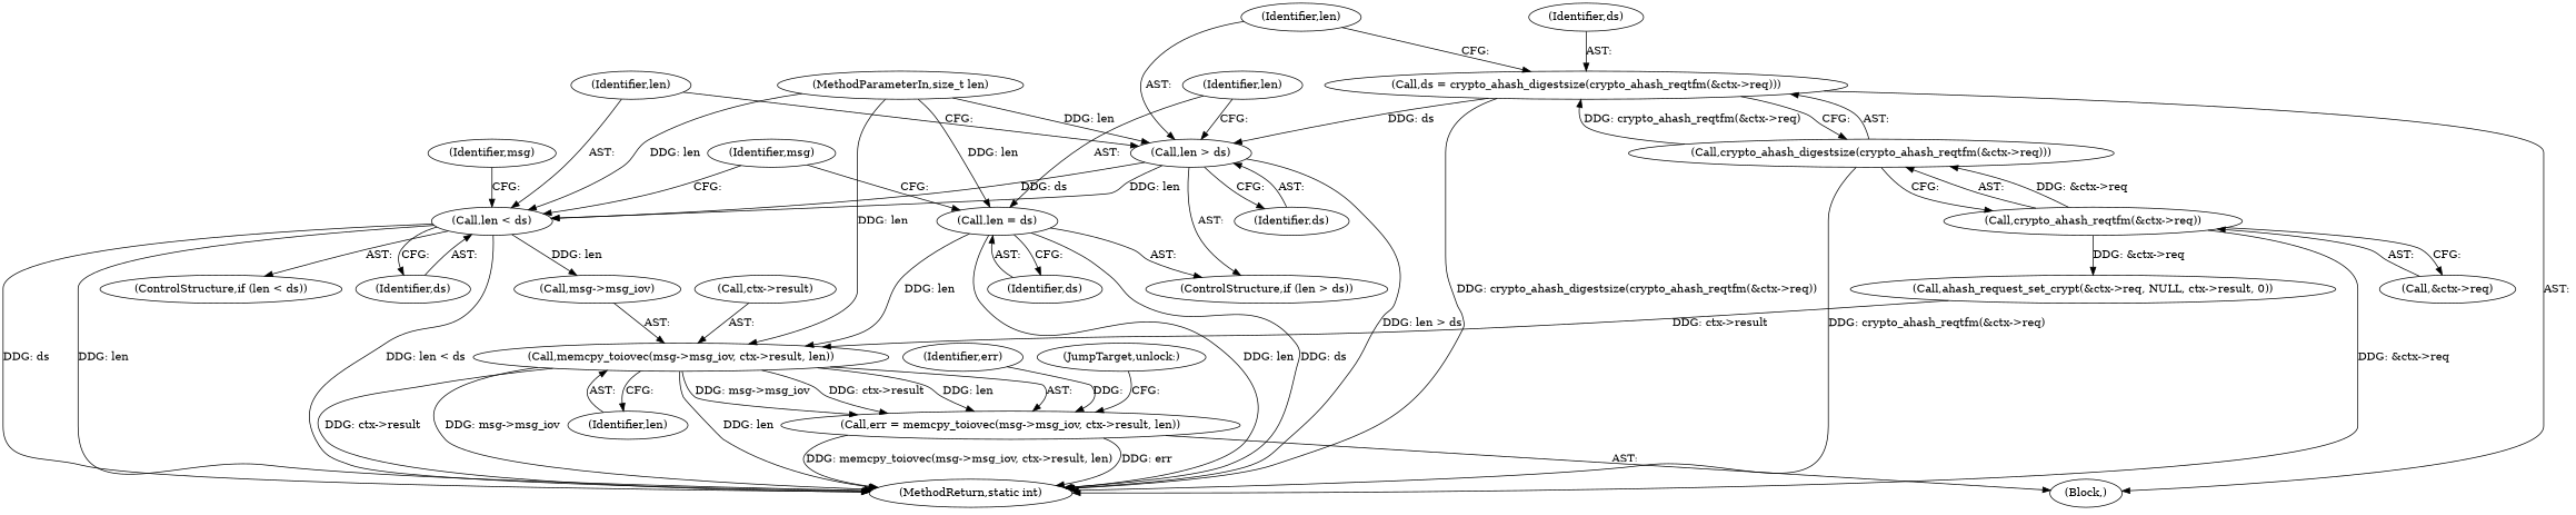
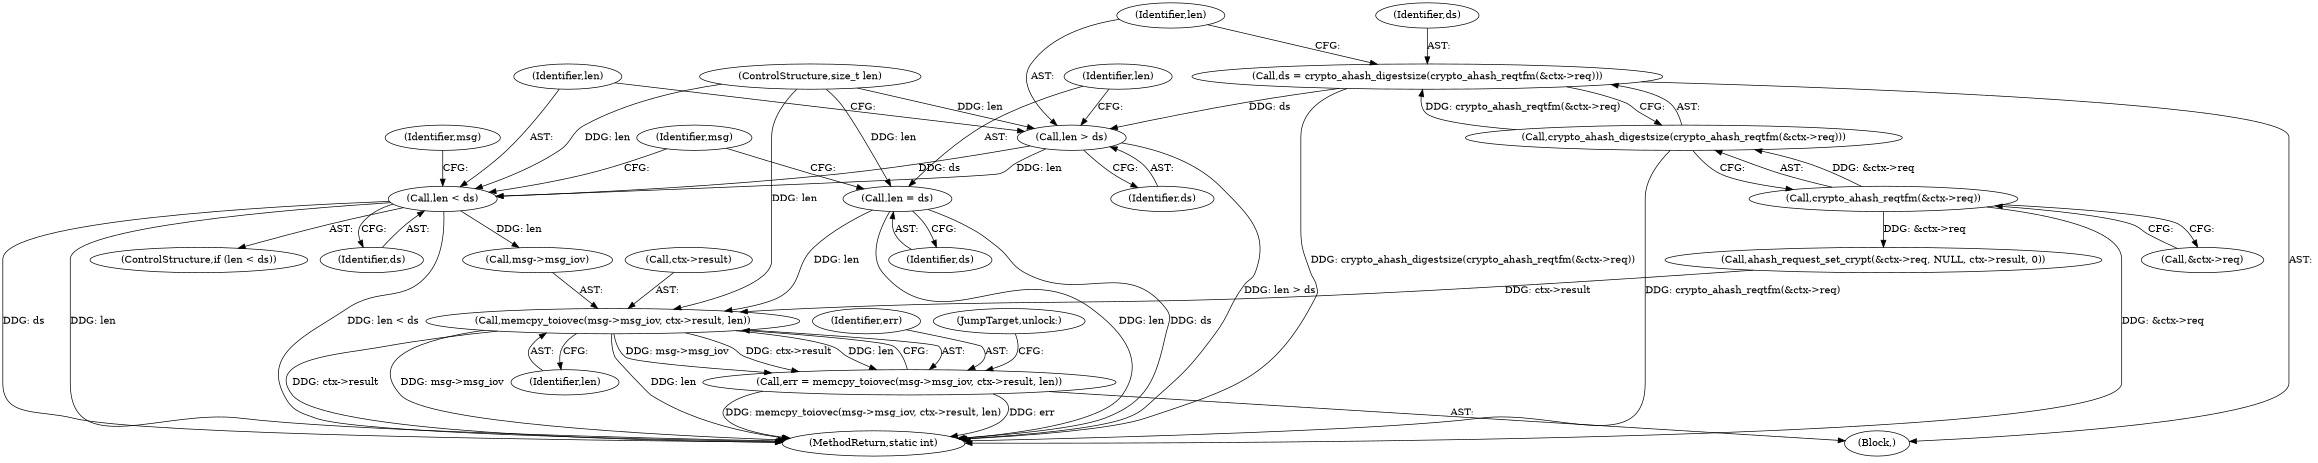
  digraph {
    n1 [label="(Call,ds = crypto_ahash_digestsize(crypto_ahash_reqtfm(&ctx->req)))"]
    n2 [label="(Call,crypto_ahash_digestsize(crypto_ahash_reqtfm(&ctx->req)))"]
    n3 [label="(Call,len > ds)"]
    n4 [label="(Block,)"]
    n5 [label="(MethodReturn,static int)"]
    n6 [label="(Call,crypto_ahash_reqtfm(&ctx->req))"]
    n7 [label="(Call,len < ds)"]
    n8 [label="(Identifier,ds)"]
-   n9 [label="(ControlStructure,if (len > ds))"]
    n10 [label="(Call,&ctx->req)"]
    n11 [label="(Call,ahash_request_set_crypt(&ctx->req, NULL, ctx->result, 0))"]
    n12 [label="(Call,memcpy_toiovec(msg->msg_iov, ctx->result, len))"]
    n13 [label="(Call,len = ds)"]
    n14 [label="(Identifier,ds)"]
    n15 [label="(Identifier,ds)"]
    n16 [label="(ControlStructure,if (len < ds))"]
    n17 [label="(Call,msg->msg_iov)"]
    n18 [label="(Call,err = memcpy_toiovec(msg->msg_iov, ctx->result, len))"]
    n19 [label="(Identifier,len)"]
    n20 [label="(Identifier,ds)"]
    n21 [label="(Identifier,msg)"]
    n22 [label="(Identifier,err)"]
    n23 [label="(Identifier,len)"]
    n24 [label="(Identifier,len)"]
-   n25 [label="(MethodParameterIn,size_t len)"]
+   n25 [label="(ControlStructure,size_t len)"]
    n26 [label="(Identifier,msg)"]
    n27 [label="(Call,ctx->result)"]
    n28 [label="(JumpTarget,unlock:)"]
    n29 [label="(Identifier,len)"]
    n1 -> n2 [label="CFG: "]
    n1 -> n3 [label="DDG: ds"]
    n1 -> n4 [label="AST: "]
    n1 -> n5 [label="DDG: crypto_ahash_digestsize(crypto_ahash_reqtfm(&ctx->req))"]
    n2 -> n1 [label="AST: "]
    n2 -> n1 [label="DDG: crypto_ahash_reqtfm(&ctx->req)"]
    n2 -> n5 [label="DDG: crypto_ahash_reqtfm(&ctx->req)"]
    n2 -> n6 [label="CFG: "]
    n3 -> n5 [label="DDG: len > ds"]
    n3 -> n7 [label="DDG: len"]
    n3 -> n7 [label="DDG: ds"]
    n3 -> n8 [label="CFG: "]
-   n3 -> n9 [label="AST: "]
    n6 -> n2 [label="AST: "]
    n6 -> n2 [label="DDG: &ctx->req"]
    n6 -> n5 [label="DDG: &ctx->req"]
    n6 -> n10 [label="CFG: "]
    n6 -> n11 [label="DDG: &ctx->req"]
    n7 -> n5 [label="DDG: len"]
    n7 -> n5 [label="DDG: len < ds"]
    n7 -> n5 [label="DDG: ds"]
    n7 -> n15 [label="CFG: "]
    n7 -> n16 [label="AST: "]
    n7 -> n17 [label="DDG: len"]
    n8 -> n3 [label="AST: "]
-   n10 -> n6 [label="AST: "]
+   n10 -> n6 [label="CFG: "]
    n11 -> n12 [label="DDG: ctx->result"]
    n12 -> n5 [label="DDG: ctx->result"]
    n12 -> n5 [label="DDG: msg->msg_iov"]
    n12 -> n5 [label="DDG: len"]
    n12 -> n18 [label="AST: "]
    n12 -> n18 [label="DDG: msg->msg_iov"]
    n12 -> n18 [label="DDG: ctx->result"]
    n12 -> n18 [label="DDG: len"]
    n12 -> n19 [label="CFG: "]
    n13 -> n5 [label="DDG: len"]
    n13 -> n5 [label="DDG: ds"]
-   n13 -> n9 [label="AST: "]
    n13 -> n12 [label="DDG: len"]
    n13 -> n14 [label="CFG: "]
    n14 -> n13 [label="AST: "]
    n15 -> n7 [label="AST: "]
    n17 -> n12 [label="AST: "]
    n18 -> n4 [label="AST: "]
    n18 -> n5 [label="DDG: err"]
    n18 -> n5 [label="DDG: memcpy_toiovec(msg->msg_iov, ctx->result, len)"]
+   n18 -> n12 [label="CFG: "]
    n19 -> n12 [label="AST: "]
    n20 -> n1 [label="AST: "]
    n21 -> n7 [label="CFG: "]
    n21 -> n13 [label="CFG: "]
-   n22 -> n18 [label="DDG: "]
+   n22 -> n18 [label="AST: "]
    n23 -> n3 [label="CFG: "]
    n23 -> n13 [label="AST: "]
    n24 -> n1 [label="CFG: "]
    n24 -> n3 [label="AST: "]
    n25 -> n3 [label="DDG: len"]
    n25 -> n7 [label="DDG: len"]
    n25 -> n12 [label="DDG: len"]
    n25 -> n13 [label="DDG: len"]
    n26 -> n7 [label="CFG: "]
    n27 -> n12 [label="AST: "]
    n28 -> n18 [label="CFG: "]
    n29 -> n3 [label="CFG: "]
    n29 -> n7 [label="AST: "]
  }
